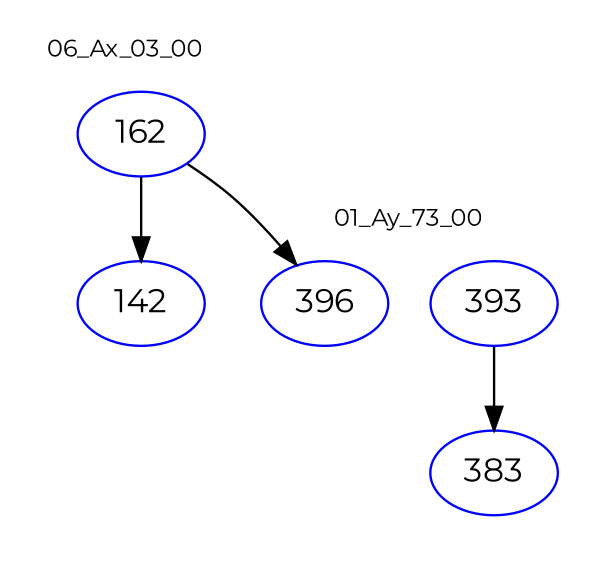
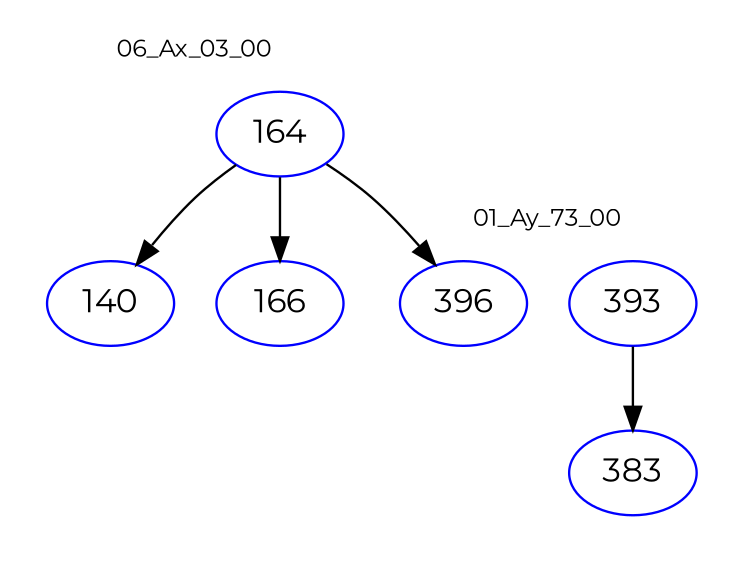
  digraph {
    fontname=Montserrat
    node [color=blue fontname=Montserrat]
    edge [color=black fontname=Montserrat]
-   n1 [label=162]
-   n2 [label=142]
+   n1 [label=164]
+   n2 [label=140]
+   n3 [label=166]
    n4 [label=393]
    n5 [label=383]
    n6 [label=396]
    subgraph cluster_1 {
      color=white
      fontsize=10
      label="06_Ax_03_00"
      n1
      n2
+     n3
    }
    subgraph cluster_2 {
      color=white
      fontsize=10
      label="01_Ay_73_00"
      n4
      n5
      n6
    }
    n1 -> n2
+   n1 -> n3
    n1 -> n6
    n4 -> n5
  }
